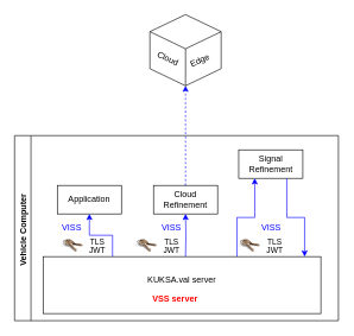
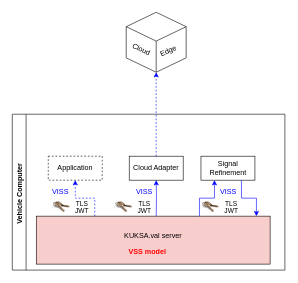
  <mxCell id="0" />
  <mxCell id="1" parent="0" />
  <mxCell id="2" value="Vehicle Computer " style="swimlane;horizontal=0;" parent="1" vertex="1"><mxGeometry x="20" y="190" width="454.67" height="260" as="geometry" /></mxCell>
- <mxCell id="3" value="Application" style="rounded=0;whiteSpace=wrap;html=1;fontColor=#000000;" parent="2" vertex="1"><mxGeometry x="60" y="70" width="90" height="40" as="geometry" /></mxCell>
- <mxCell id="4" style="edgeStyle=orthogonalEdgeStyle;rounded=0;orthogonalLoop=1;jettySize=auto;html=1;exitX=0.25;exitY=0;exitDx=0;exitDy=0;entryX=0.5;entryY=1;entryDx=0;entryDy=0;strokeColor=#0000FF;" parent="2" source="15" target="3" edge="1"><mxGeometry relative="1" as="geometry" /></mxCell>
- <mxCell id="5" value="Cloud Refinement" style="rounded=0;whiteSpace=wrap;html=1;fontColor=#000000;" parent="2" vertex="1"><mxGeometry x="195" y="70" width="90" height="40" as="geometry" /></mxCell>
+ <mxCell id="3" value="Application" style="rounded=0;whiteSpace=wrap;html=1;fontColor=#000000;dashed=1;" parent="2" vertex="1"><mxGeometry x="60" y="70" width="90" height="40" as="geometry" /></mxCell>
+ <mxCell id="4" style="edgeStyle=orthogonalEdgeStyle;rounded=0;orthogonalLoop=1;jettySize=auto;html=1;exitX=0.25;exitY=0;exitDx=0;exitDy=0;entryX=0.5;entryY=1;entryDx=0;entryDy=0;strokeColor=#0000FF;dashed=1;" parent="2" source="15" target="3" edge="1"><mxGeometry relative="1" as="geometry" /></mxCell>
+ <mxCell id="5" value="Cloud Adapter" style="rounded=0;whiteSpace=wrap;html=1;fontColor=#000000;" parent="2" vertex="1"><mxGeometry x="195" y="70" width="90" height="40" as="geometry" /></mxCell>
  <mxCell id="6" style="edgeStyle=orthogonalEdgeStyle;rounded=0;orthogonalLoop=1;jettySize=auto;html=1;entryX=0.5;entryY=1;entryDx=0;entryDy=0;strokeColor=#0000FF;" parent="2" target="5" edge="1"><mxGeometry relative="1" as="geometry"><mxPoint x="240" y="170" as="sourcePoint" /></mxGeometry></mxCell>
  <mxCell id="7" value="&lt;font color=&quot;#0000ff&quot;&gt;VISS&lt;/font&gt;" style="text;html=1;align=center;verticalAlign=middle;resizable=0;points=[];autosize=1;strokeColor=none;fillColor=none;" parent="2" vertex="1"><mxGeometry x="60" y="120" width="40" height="20" as="geometry" /></mxCell>
  <mxCell id="8" value="" style="group" parent="2" vertex="1" connectable="0"><mxGeometry x="66" y="140" width="70" height="30" as="geometry" /></mxCell>
  <mxCell id="9" value="" style="image;html=1;image=img/lib/clip_art/general/Keys_128x128.png;fontColor=#000000;" parent="8" vertex="1"><mxGeometry width="30" height="30" as="geometry" /></mxCell>
  <mxCell id="10" value="&lt;font style=&quot;font-size: 11px&quot;&gt;TLS&lt;br&gt;&lt;/font&gt;&lt;div style=&quot;text-align: left ; font-size: 11px&quot;&gt;&lt;font style=&quot;font-size: 11px&quot;&gt;JWT&lt;/font&gt;&lt;/div&gt;" style="text;html=1;align=center;verticalAlign=middle;resizable=0;points=[];autosize=1;strokeColor=none;fillColor=none;fontColor=#000000;" parent="8" vertex="1"><mxGeometry x="30" width="40" height="30" as="geometry" /></mxCell>
  <mxCell id="11" value="&lt;font color=&quot;#0000ff&quot;&gt;VISS&lt;/font&gt;" style="text;html=1;align=center;verticalAlign=middle;resizable=0;points=[];autosize=1;strokeColor=none;fillColor=none;" parent="2" vertex="1"><mxGeometry x="200" y="120" width="40" height="20" as="geometry" /></mxCell>
  <mxCell id="12" value="" style="group" parent="2" vertex="1" connectable="0"><mxGeometry x="170" y="140" width="70" height="30" as="geometry" /></mxCell>
  <mxCell id="13" value="" style="image;html=1;image=img/lib/clip_art/general/Keys_128x128.png;fontColor=#000000;" parent="12" vertex="1"><mxGeometry width="30" height="30" as="geometry" /></mxCell>
  <mxCell id="14" value="&lt;font style=&quot;font-size: 11px&quot;&gt;TLS&lt;br&gt;&lt;/font&gt;&lt;div style=&quot;text-align: left ; font-size: 11px&quot;&gt;&lt;font style=&quot;font-size: 11px&quot;&gt;JWT&lt;/font&gt;&lt;/div&gt;" style="text;html=1;align=center;verticalAlign=middle;resizable=0;points=[];autosize=1;strokeColor=none;fillColor=none;fontColor=#000000;" parent="12" vertex="1"><mxGeometry x="30" width="40" height="30" as="geometry" /></mxCell>
- <mxCell id="15" value="&lt;font color=&quot;#000000&quot;&gt;KUKSA.val server&lt;br&gt;&lt;br&gt;&lt;/font&gt;" style="rounded=0;whiteSpace=wrap;html=1;fontColor=#FF0000;" parent="2" vertex="1"><mxGeometry x="40" y="170" width="390" height="80" as="geometry" /></mxCell>
- <mxCell id="16" value="&lt;font color=&quot;#ff0000&quot;&gt;&lt;b&gt;VSS server&lt;/b&gt;&lt;/font&gt;" style="text;html=1;align=center;verticalAlign=middle;resizable=0;points=[];autosize=1;strokeColor=none;fillColor=none;fontColor=#0000FF;" parent="2" vertex="1"><mxGeometry x="184.673" y="220" width="80" height="20" as="geometry" /></mxCell>
- <mxCell id="17" value="Signal Refinement" style="rounded=0;whiteSpace=wrap;html=1;fontColor=#000000;" parent="2" vertex="1"><mxGeometry x="314.67" y="20" width="90" height="40" as="geometry" /></mxCell>
+ <mxCell id="15" value="&lt;font color=&quot;#000000&quot;&gt;KUKSA.val server&lt;br&gt;&lt;br&gt;&lt;/font&gt;" style="rounded=0;whiteSpace=wrap;html=1;fontColor=#FF0000;fillColor=#f8cecc;" parent="2" vertex="1"><mxGeometry x="40" y="170" width="390" height="80" as="geometry" /></mxCell>
+ <mxCell id="16" value="&lt;font color=&quot;#ff0000&quot;&gt;&lt;b&gt;VSS model&lt;/b&gt;&lt;/font&gt;" style="text;html=1;align=center;verticalAlign=middle;resizable=0;points=[];autosize=1;strokeColor=none;fillColor=none;fontColor=#0000FF;" parent="2" vertex="1"><mxGeometry x="184.673" y="220" width="80" height="20" as="geometry" /></mxCell>
+ <mxCell id="17" value="Signal Refinement" style="rounded=0;whiteSpace=wrap;html=1;fontColor=#000000;" parent="2" vertex="1"><mxGeometry x="314.67" y="70" width="90" height="40" as="geometry" /></mxCell>
  <mxCell id="18" style="edgeStyle=orthogonalEdgeStyle;rounded=0;orthogonalLoop=1;jettySize=auto;html=1;exitX=0.25;exitY=0;exitDx=0;exitDy=0;entryX=0.25;entryY=1;entryDx=0;entryDy=0;strokeColor=#0000FF;" parent="2" source="19" target="17" edge="1"><mxGeometry relative="1" as="geometry" /></mxCell>
  <mxCell id="19" value="" style="rounded=0;whiteSpace=wrap;html=1;strokeColor=none;fillColor=none;" parent="2" vertex="1"><mxGeometry x="264.67" y="170" width="190" height="30" as="geometry" /></mxCell>
  <mxCell id="20" style="edgeStyle=orthogonalEdgeStyle;rounded=0;orthogonalLoop=1;jettySize=auto;html=1;exitX=0.75;exitY=1;exitDx=0;exitDy=0;entryX=0.75;entryY=0;entryDx=0;entryDy=0;strokeColor=#0000FF;" parent="2" source="17" target="19" edge="1"><mxGeometry relative="1" as="geometry" /></mxCell>
  <mxCell id="21" value="&lt;font color=&quot;#0000ff&quot;&gt;VISS&lt;/font&gt;" style="text;html=1;align=center;verticalAlign=middle;resizable=0;points=[];autosize=1;strokeColor=none;fillColor=none;" parent="2" vertex="1"><mxGeometry x="339.67" y="120" width="40" height="20" as="geometry" /></mxCell>
  <mxCell id="22" value="" style="group" parent="2" vertex="1" connectable="0"><mxGeometry x="314.67" y="140" width="70" height="30" as="geometry" /></mxCell>
  <mxCell id="23" value="" style="image;html=1;image=img/lib/clip_art/general/Keys_128x128.png;fontColor=#000000;" parent="22" vertex="1"><mxGeometry width="30" height="30" as="geometry" /></mxCell>
  <mxCell id="24" value="&lt;font style=&quot;font-size: 11px&quot;&gt;TLS&lt;br&gt;&lt;/font&gt;&lt;div style=&quot;text-align: left ; font-size: 11px&quot;&gt;&lt;font style=&quot;font-size: 11px&quot;&gt;JWT&lt;/font&gt;&lt;/div&gt;" style="text;html=1;align=center;verticalAlign=middle;resizable=0;points=[];autosize=1;strokeColor=none;fillColor=none;fontColor=#000000;" parent="22" vertex="1"><mxGeometry x="30" width="40" height="30" as="geometry" /></mxCell>
  <mxCell id="25" style="edgeStyle=orthogonalEdgeStyle;rounded=0;orthogonalLoop=1;jettySize=auto;html=1;exitX=0.5;exitY=0;exitDx=0;exitDy=0;entryX=0.5;entryY=1;entryDx=0;entryDy=0;entryPerimeter=0;strokeColor=#0000FF;dashed=1;" parent="1" source="5" target="26" edge="1"><mxGeometry relative="1" as="geometry"><mxPoint x="250" y="120" as="targetPoint" /></mxGeometry></mxCell>
  <mxCell id="26" value="" style="whiteSpace=wrap;html=1;shape=mxgraph.basic.isocube;isoAngle=15;" parent="1" vertex="1"><mxGeometry x="210" y="20" width="100" height="100" as="geometry" /></mxCell>
  <mxCell id="27" value="Cloud" style="text;html=1;align=center;verticalAlign=middle;resizable=0;points=[];autosize=1;strokeColor=none;fillColor=none;rotation=25;" parent="1" vertex="1"><mxGeometry x="210" y="72" width="50" height="20" as="geometry" /></mxCell>
  <mxCell id="28" value="Edge" style="text;html=1;align=center;verticalAlign=middle;resizable=0;points=[];autosize=1;strokeColor=none;fillColor=none;rotation=-25;" parent="1" vertex="1"><mxGeometry x="260" y="75" width="40" height="20" as="geometry" /></mxCell>
